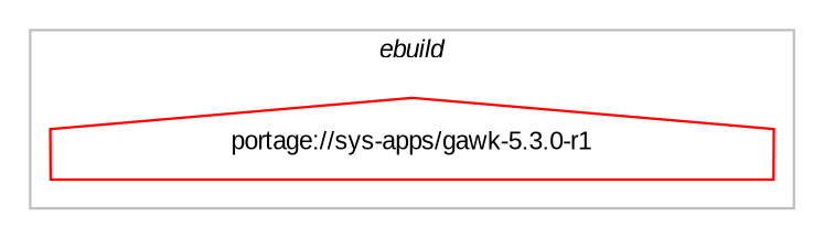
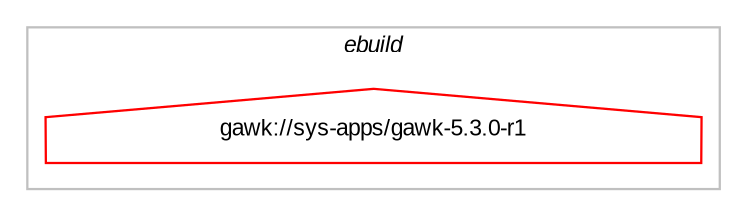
  digraph {
    compound=true
    concentrate=true
    fontname="Liberation Sans"
    fontsize=10
    newrank=true
    rankdir=LR
    ranksep=1.5
-   n1 [color=red fontname="Liberation Sans" fontsize=10 label="portage://sys-apps/gawk-5.3.0-r1" width=4 shape=house]
+   n1 [color=red fontname="Liberation Sans" fontsize=10 label="gawk://sys-apps/gawk-5.3.0-r1" width=4 shape=house]
    subgraph cluster_1 {
      color=gray
      label=<<i>ebuild</i>>
      n1
    }
    subgraph cluster_2 {
      color=gray
      label=<<i>dependencies</i>>
      subgraph cluster_3 {
        color=gray
        fillcolor="#eeeeee"
        label=<<i>compile</i>>
        style=filled
      }
      subgraph cluster_4 {
        color=gray
        fillcolor="#eeeeee"
        label=<<i>compile and run</i>>
        style=filled
      }
      subgraph cluster_5 {
        color=gray
        fillcolor="#eeeeee"
        label=<<i>run</i>>
        style=filled
      }
    }
    subgraph cluster_6 {
      color=gray
      label=<<i>candidates</i>>
      rank=same
    }
  }
